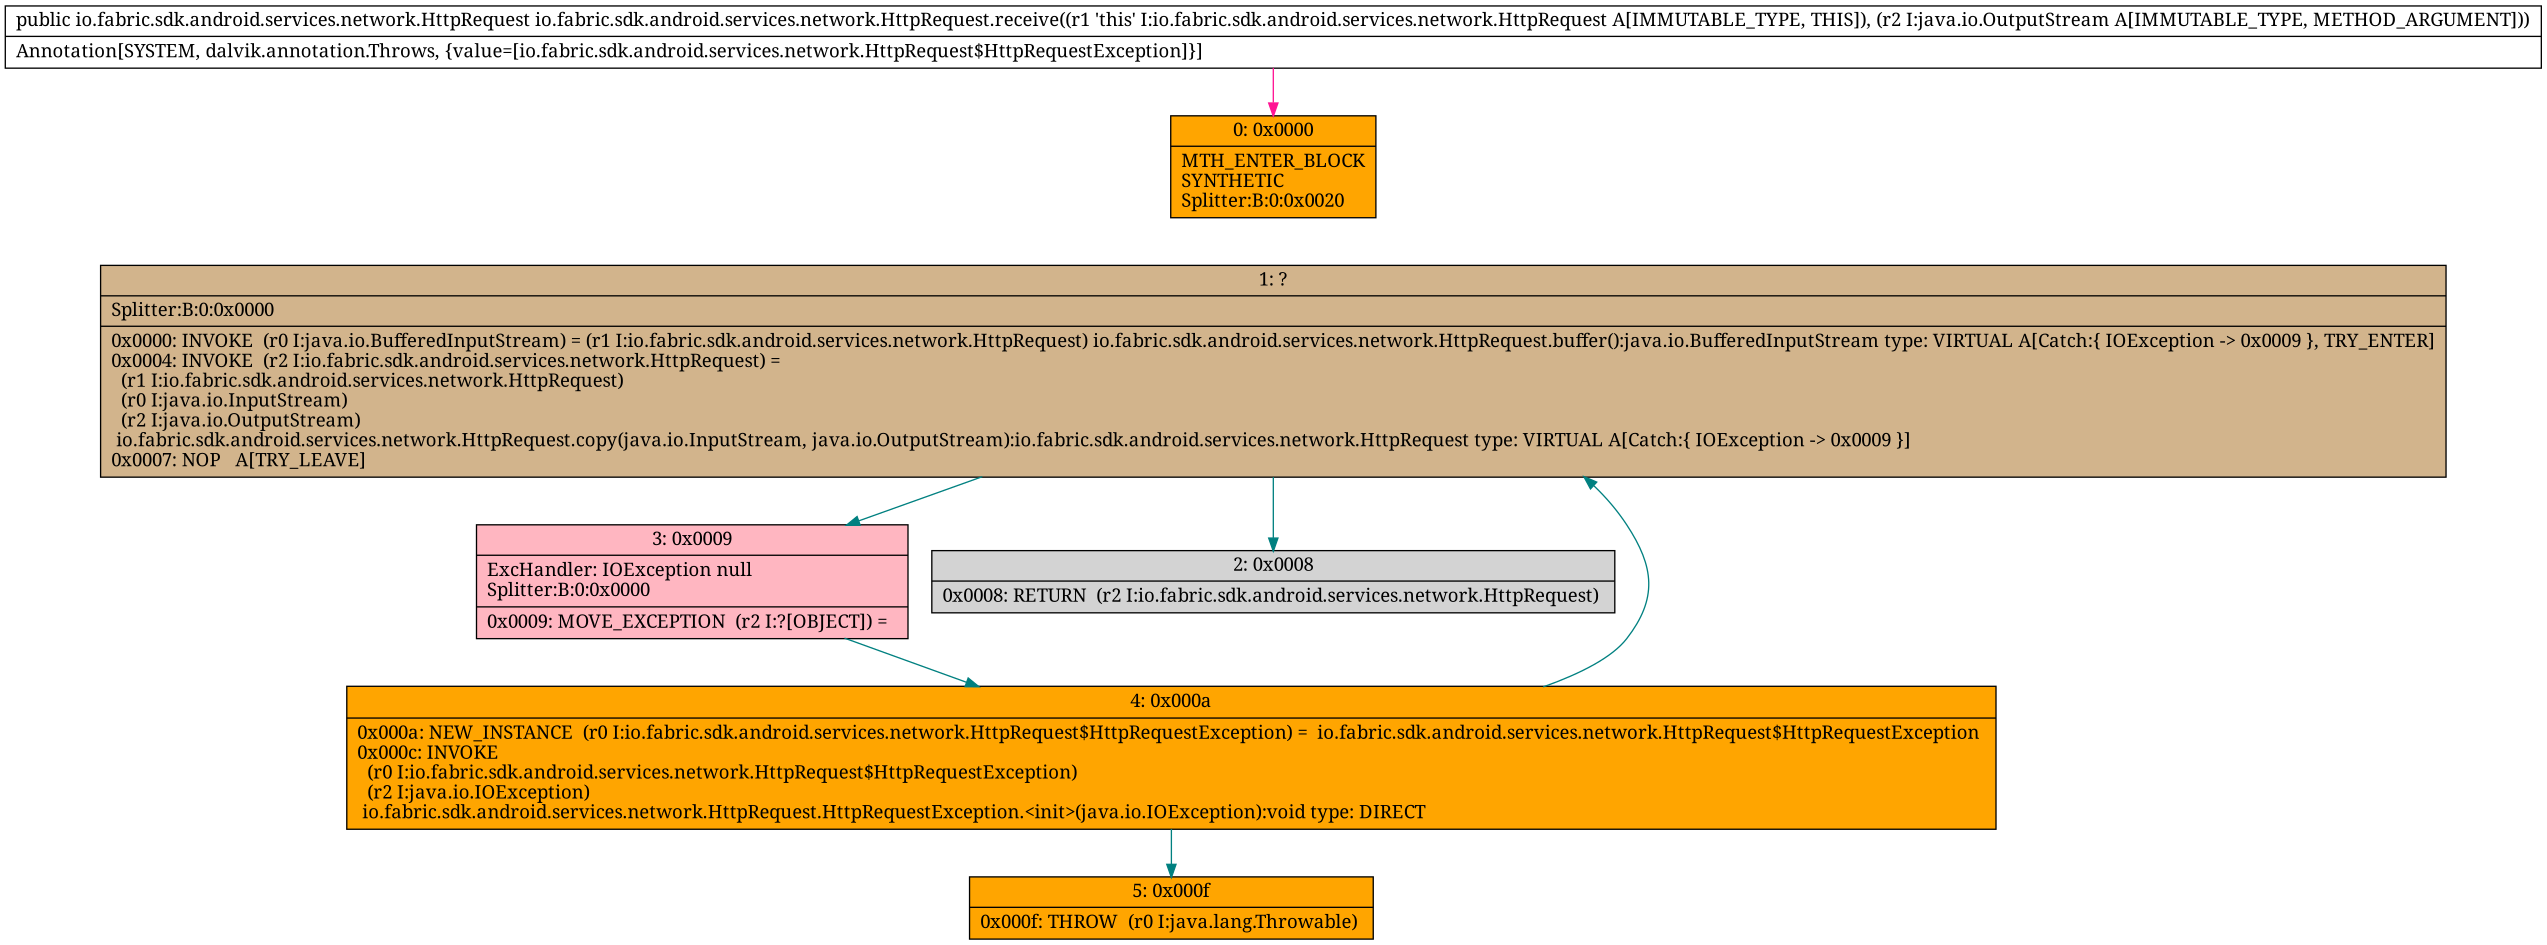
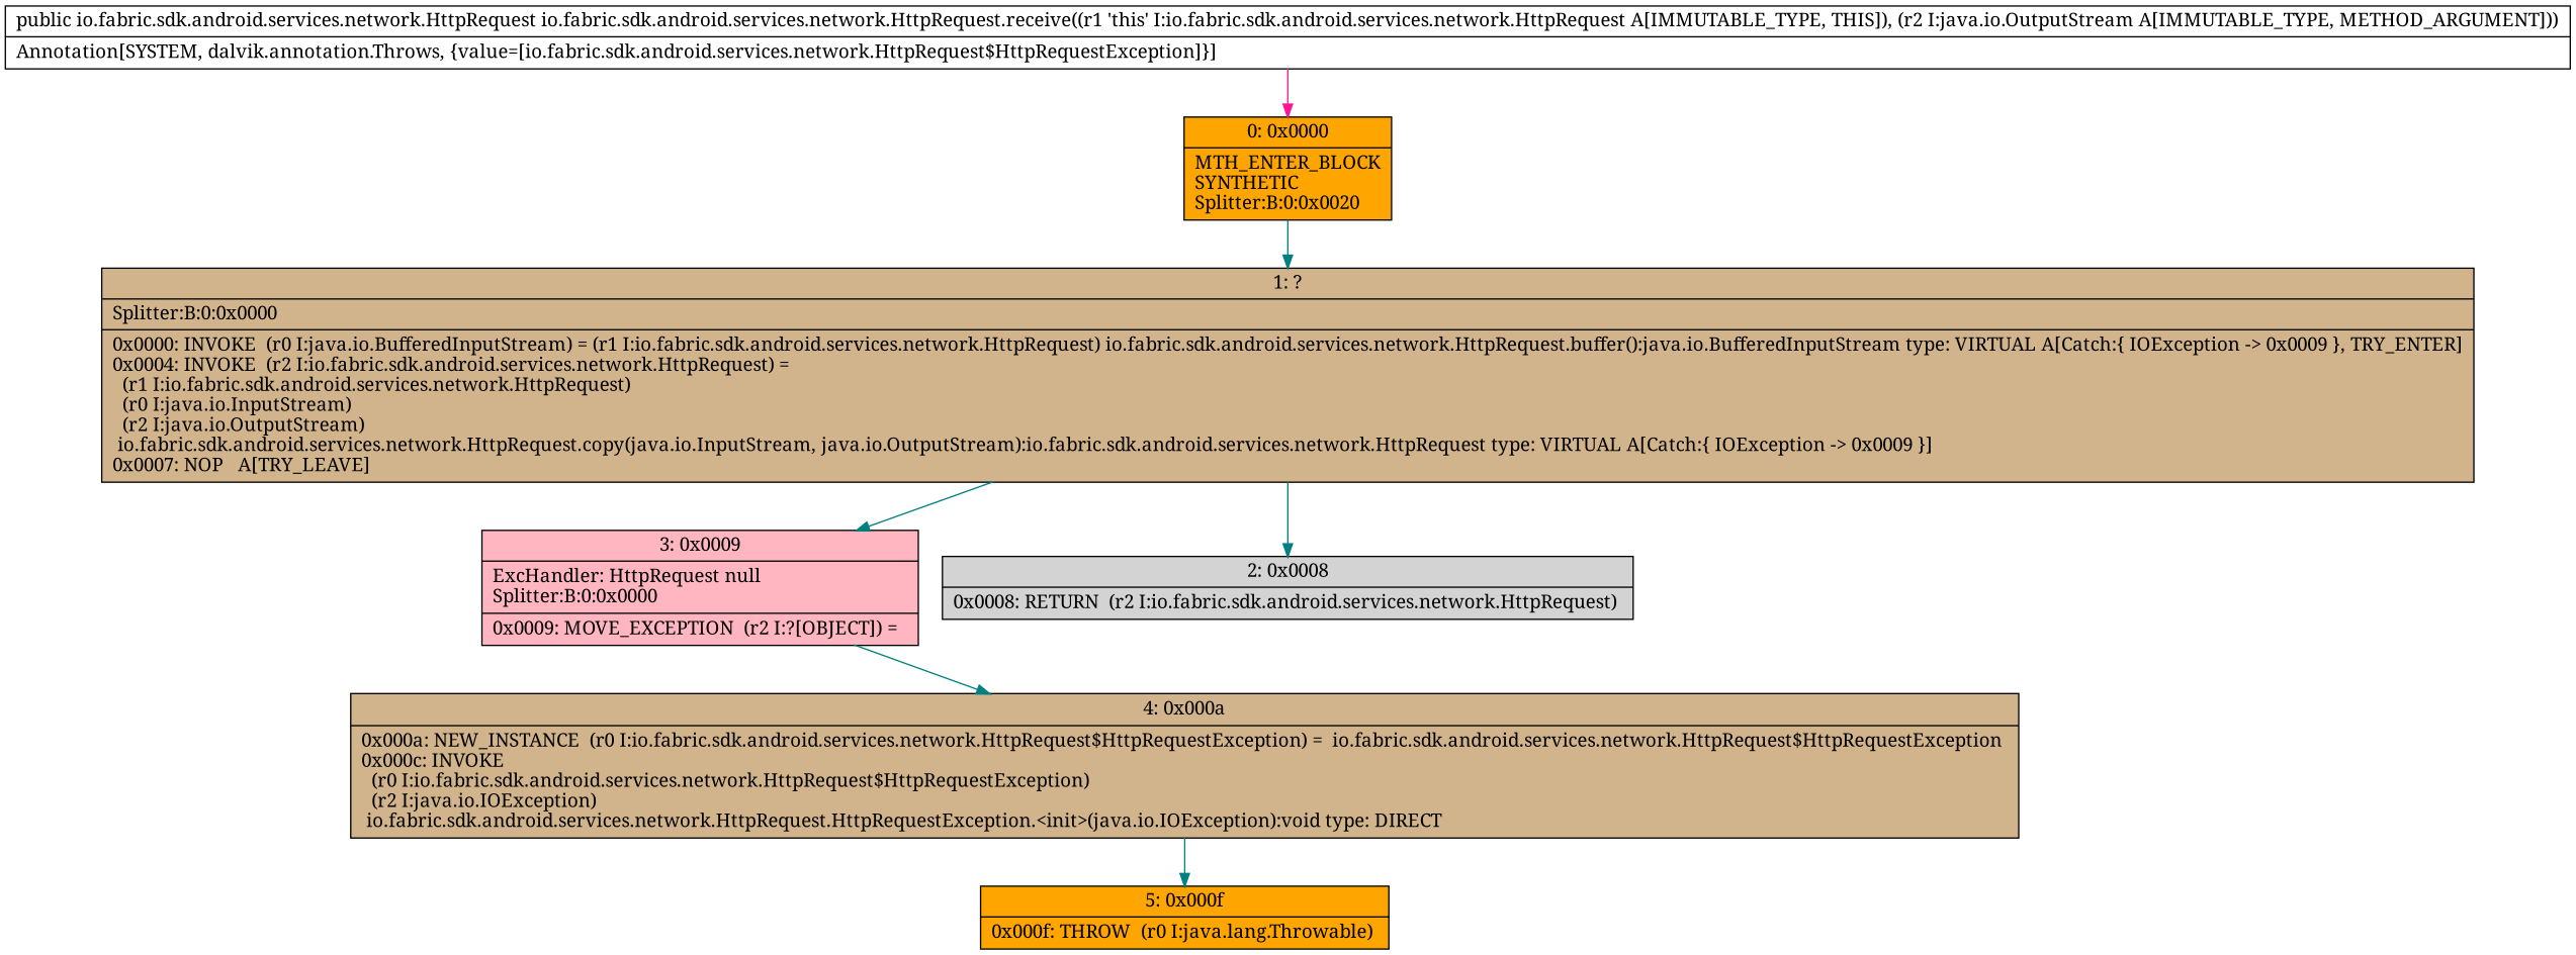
  digraph {
    fontname="Noto Serif"
    node [fillcolor=orange fontname="Noto Serif" shape=record style=filled]
    edge [color=teal fontname="Noto Serif"]
    n1 [label="{0\:\ 0x0000|MTH_ENTER_BLOCK\lSYNTHETIC\lSplitter:B:0:0x0020\l}"]
    n2 [fillcolor=tan label="{1\:\ ?|Splitter:B:0:0x0000\l|0x0000: INVOKE  (r0 I:java.io.BufferedInputStream) = (r1 I:io.fabric.sdk.android.services.network.HttpRequest) io.fabric.sdk.android.services.network.HttpRequest.buffer():java.io.BufferedInputStream type: VIRTUAL A[Catch:\{ IOException \-\> 0x0009 \}, TRY_ENTER]\l0x0004: INVOKE  (r2 I:io.fabric.sdk.android.services.network.HttpRequest) = \l  (r1 I:io.fabric.sdk.android.services.network.HttpRequest)\l  (r0 I:java.io.InputStream)\l  (r2 I:java.io.OutputStream)\l io.fabric.sdk.android.services.network.HttpRequest.copy(java.io.InputStream, java.io.OutputStream):io.fabric.sdk.android.services.network.HttpRequest type: VIRTUAL A[Catch:\{ IOException \-\> 0x0009 \}]\l0x0007: NOP   A[TRY_LEAVE]\l}"]
-   n3 [fillcolor=lightpink label="{3\:\ 0x0009|ExcHandler: IOException null\lSplitter:B:0:0x0000\l|0x0009: MOVE_EXCEPTION  (r2 I:?[OBJECT]) =  \l}"]
+   n3 [fillcolor=lightpink label="{3\:\ 0x0009|ExcHandler: HttpRequest null\lSplitter:B:0:0x0000\l|0x0009: MOVE_EXCEPTION  (r2 I:?[OBJECT]) =  \l}"]
    n4 [fillcolor=lightgrey label="{2\:\ 0x0008|0x0008: RETURN  (r2 I:io.fabric.sdk.android.services.network.HttpRequest) \l}"]
-   n5 [label="{4\:\ 0x000a|0x000a: NEW_INSTANCE  (r0 I:io.fabric.sdk.android.services.network.HttpRequest$HttpRequestException) =  io.fabric.sdk.android.services.network.HttpRequest$HttpRequestException \l0x000c: INVOKE  \l  (r0 I:io.fabric.sdk.android.services.network.HttpRequest$HttpRequestException)\l  (r2 I:java.io.IOException)\l io.fabric.sdk.android.services.network.HttpRequest.HttpRequestException.\<init\>(java.io.IOException):void type: DIRECT \l}"]
+   n5 [fillcolor=tan label="{4\:\ 0x000a|0x000a: NEW_INSTANCE  (r0 I:io.fabric.sdk.android.services.network.HttpRequest$HttpRequestException) =  io.fabric.sdk.android.services.network.HttpRequest$HttpRequestException \l0x000c: INVOKE  \l  (r0 I:io.fabric.sdk.android.services.network.HttpRequest$HttpRequestException)\l  (r2 I:java.io.IOException)\l io.fabric.sdk.android.services.network.HttpRequest.HttpRequestException.\<init\>(java.io.IOException):void type: DIRECT \l}"]
    n6 [label="{5\:\ 0x000f|0x000f: THROW  (r0 I:java.lang.Throwable) \l}"]
    n7 [fillcolor=white label="{public io.fabric.sdk.android.services.network.HttpRequest io.fabric.sdk.android.services.network.HttpRequest.receive((r1 'this' I:io.fabric.sdk.android.services.network.HttpRequest A[IMMUTABLE_TYPE, THIS]), (r2 I:java.io.OutputStream A[IMMUTABLE_TYPE, METHOD_ARGUMENT]))  | Annotation[SYSTEM, dalvik.annotation.Throws, \{value=[io.fabric.sdk.android.services.network.HttpRequest$HttpRequestException]\}]\l}"]
-   n5 -> n2
+   n1 -> n2
    n2 -> n3
    n2 -> n4
    n3 -> n5
    n5 -> n6
    n7 -> n1 [color=deeppink]
  }
